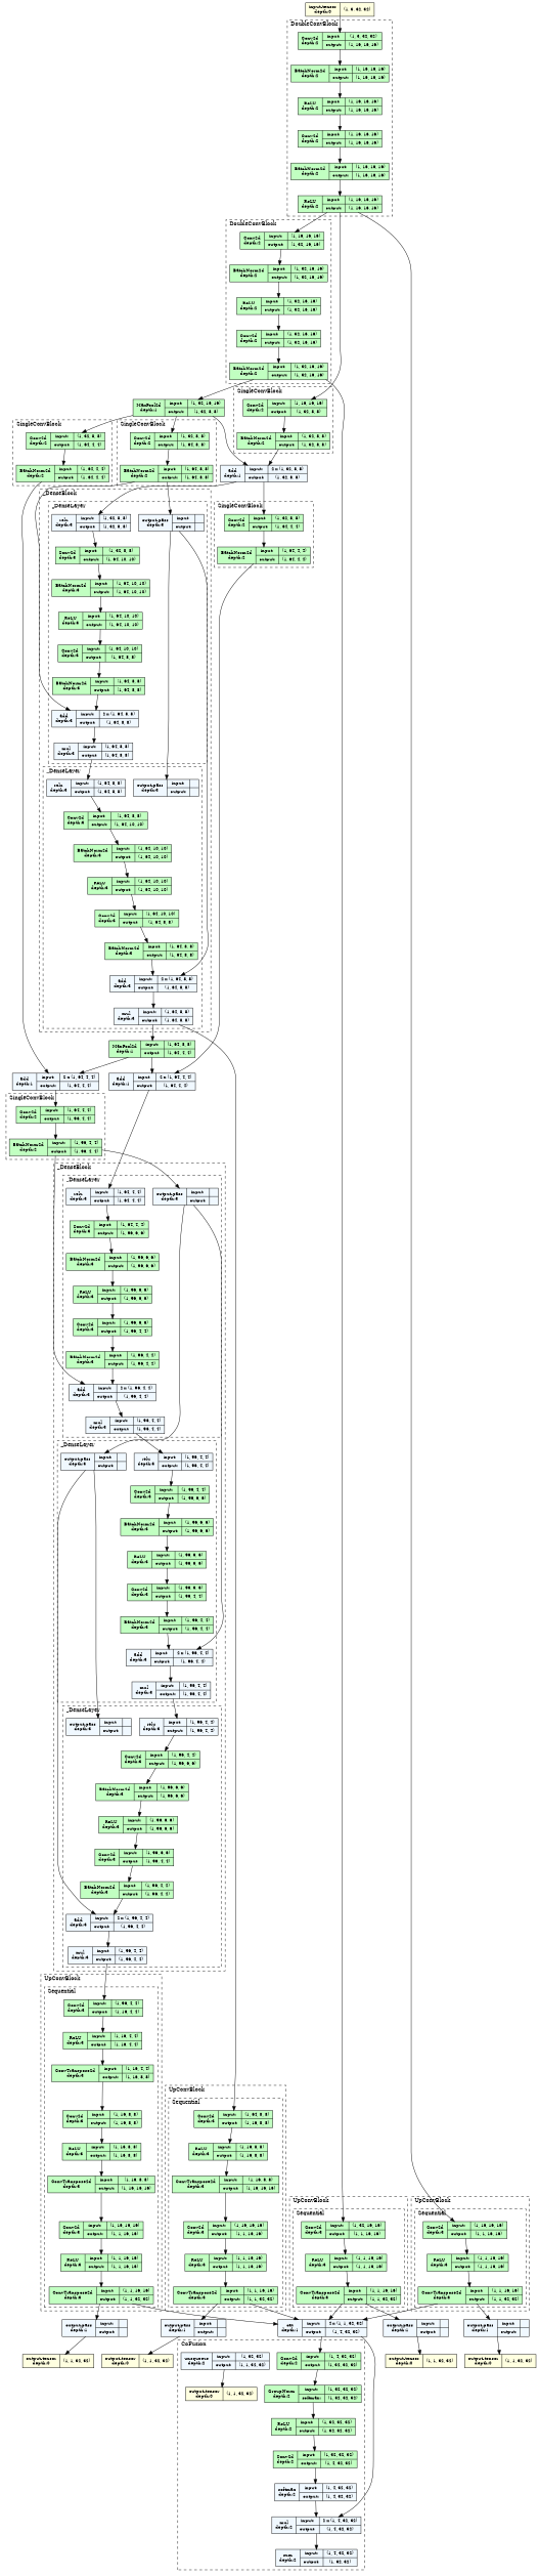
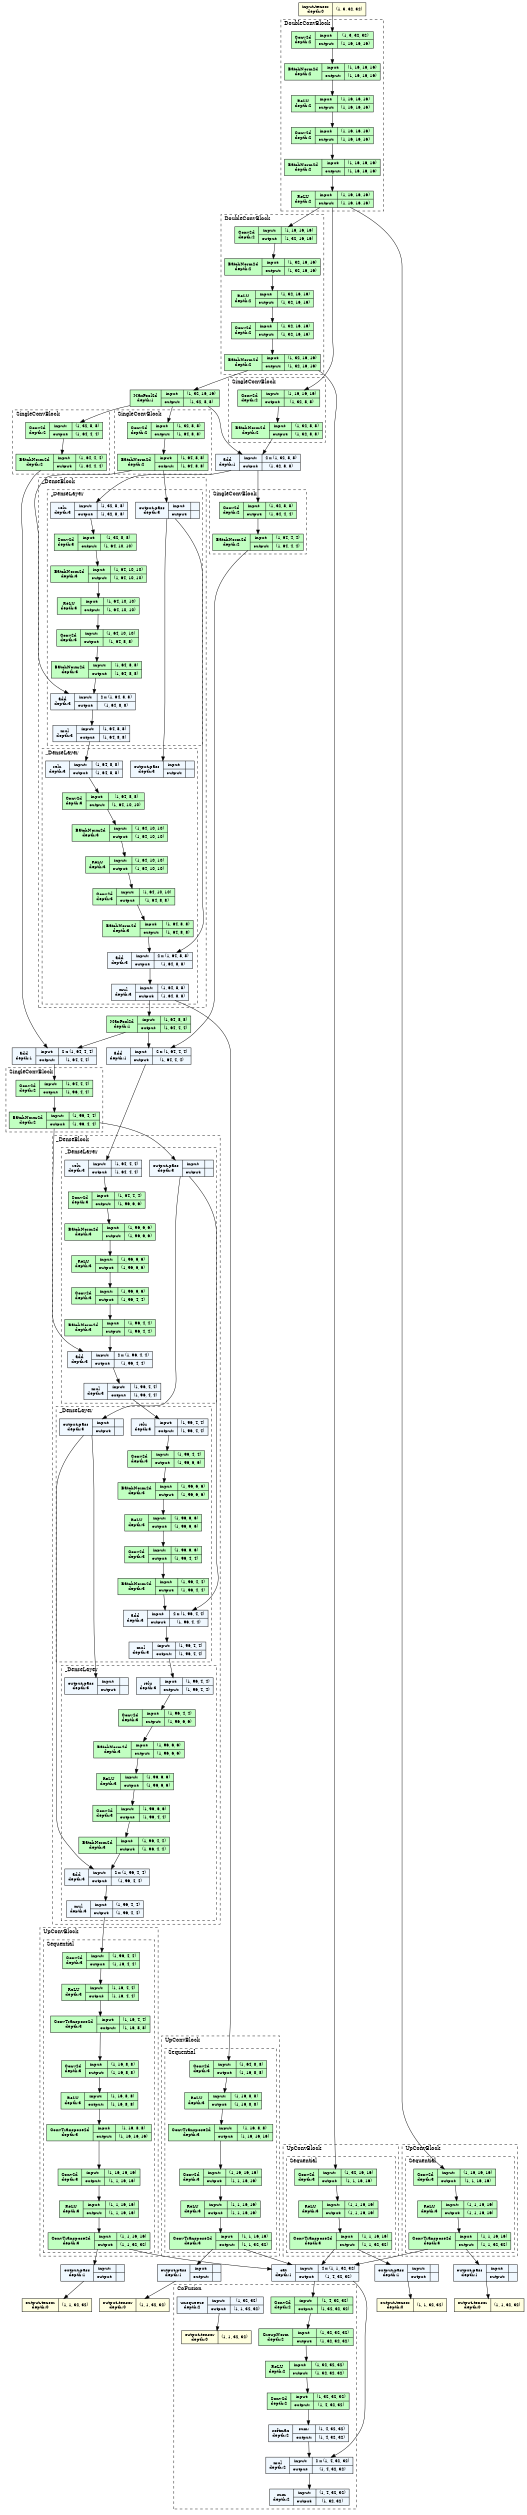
  strict digraph {
    fontname="DejaVu Serif"
    ordering=in
    node [align=left fillcolor=darkseagreen1 fontname="DejaVu Serif" fontsize=10 ranksep=0.1 shape=record style=filled]
    edge [fontname="DejaVu Serif" fontsize=10]
    n1 [height=0.2 label="Conv2d&#92;ndepth:2|{input:|output:}|{(1, 3, 32, 32)|(1, 16, 16, 16)}"]
    n2 [height=0.2 label="BatchNorm2d&#92;ndepth:2|{input:|output:}|{(1, 16, 16, 16)|(1, 16, 16, 16)}"]
    n3 [height=0.2 label="ReLU&#92;ndepth:2|{input:|output:}|{(1, 16, 16, 16)|(1, 16, 16, 16)}"]
    n4 [height=0.2 label="Conv2d&#92;ndepth:2|{input:|output:}|{(1, 16, 16, 16)|(1, 16, 16, 16)}"]
    n5 [height=0.2 label="BatchNorm2d&#92;ndepth:2|{input:|output:}|{(1, 16, 16, 16)|(1, 16, 16, 16)}"]
    n6 [height=0.2 label="ReLU&#92;ndepth:2|{input:|output:}|{(1, 16, 16, 16)|(1, 16, 16, 16)}"]
    n7 [height=0.2 label="Conv2d&#92;ndepth:2|{input:|output:}|{(1, 16, 16, 16)|(1, 32, 8, 8)}"]
    n8 [height=0.2 label="BatchNorm2d&#92;ndepth:2|{input:|output:}|{(1, 32, 8, 8)|(1, 32, 8, 8)}"]
    n9 [height=0.2 label="Conv2d&#92;ndepth:2|{input:|output:}|{(1, 16, 16, 16)|(1, 32, 16, 16)}"]
    n10 [height=0.2 label="BatchNorm2d&#92;ndepth:2|{input:|output:}|{(1, 32, 16, 16)|(1, 32, 16, 16)}"]
    n11 [height=0.2 label="ReLU&#92;ndepth:2|{input:|output:}|{(1, 32, 16, 16)|(1, 32, 16, 16)}"]
    n12 [height=0.2 label="Conv2d&#92;ndepth:2|{input:|output:}|{(1, 32, 16, 16)|(1, 32, 16, 16)}"]
    n13 [height=0.2 label="BatchNorm2d&#92;ndepth:2|{input:|output:}|{(1, 32, 16, 16)|(1, 32, 16, 16)}"]
    n14 [height=0.2 label="Conv2d&#92;ndepth:2|{input:|output:}|{(1, 32, 8, 8)|(1, 64, 4, 4)}"]
    n15 [height=0.2 label="BatchNorm2d&#92;ndepth:2|{input:|output:}|{(1, 64, 4, 4)|(1, 64, 4, 4)}"]
    n16 [height=0.2 label="Conv2d&#92;ndepth:2|{input:|output:}|{(1, 32, 8, 8)|(1, 64, 8, 8)}"]
    n17 [height=0.2 label="BatchNorm2d&#92;ndepth:2|{input:|output:}|{(1, 64, 8, 8)|(1, 64, 8, 8)}"]
    n18 [fillcolor=aliceblue height=0.2 label="relu&#92;ndepth:3|{input:|output:}|{(1, 32, 8, 8)|(1, 32, 8, 8)}"]
    n19 [height=0.2 label="Conv2d&#92;ndepth:3|{input:|output:}|{(1, 32, 8, 8)|(1, 64, 10, 10)}"]
    n20 [height=0.2 label="BatchNorm2d&#92;ndepth:3|{input:|output:}|{(1, 64, 10, 10)|(1, 64, 10, 10)}"]
    n21 [height=0.2 label="ReLU&#92;ndepth:3|{input:|output:}|{(1, 64, 10, 10)|(1, 64, 10, 10)}"]
    n22 [height=0.2 label="Conv2d&#92;ndepth:3|{input:|output:}|{(1, 64, 10, 10)|(1, 64, 8, 8)}"]
    n23 [height=0.2 label="BatchNorm2d&#92;ndepth:3|{input:|output:}|{(1, 64, 8, 8)|(1, 64, 8, 8)}"]
    n24 [fillcolor=aliceblue height=0.2 label="add&#92;ndepth:3|{input:|output:}|{2 x (1, 64, 8, 8)|(1, 64, 8, 8)}"]
    n25 [fillcolor=aliceblue height=0.2 label="mul&#92;ndepth:3|{input:|output:}|{(1, 64, 8, 8)|(1, 64, 8, 8)}"]
    n26 [fillcolor=aliceblue height=0.2 label="output-pass&#92;ndepth:3|{input:|output:}|{|}"]
    n27 [fillcolor=aliceblue height=0.2 label="relu&#92;ndepth:3|{input:|output:}|{(1, 64, 8, 8)|(1, 64, 8, 8)}"]
    n28 [height=0.2 label="Conv2d&#92;ndepth:3|{input:|output:}|{(1, 64, 8, 8)|(1, 64, 10, 10)}"]
    n29 [height=0.2 label="BatchNorm2d&#92;ndepth:3|{input:|output:}|{(1, 64, 10, 10)|(1, 64, 10, 10)}"]
    n30 [height=0.2 label="ReLU&#92;ndepth:3|{input:|output:}|{(1, 64, 10, 10)|(1, 64, 10, 10)}"]
    n31 [height=0.2 label="Conv2d&#92;ndepth:3|{input:|output:}|{(1, 64, 10, 10)|(1, 64, 8, 8)}"]
    n32 [height=0.2 label="BatchNorm2d&#92;ndepth:3|{input:|output:}|{(1, 64, 8, 8)|(1, 64, 8, 8)}"]
    n33 [fillcolor=aliceblue height=0.2 label="add&#92;ndepth:3|{input:|output:}|{2 x (1, 64, 8, 8)|(1, 64, 8, 8)}"]
    n34 [fillcolor=aliceblue height=0.2 label="mul&#92;ndepth:3|{input:|output:}|{(1, 64, 8, 8)|(1, 64, 8, 8)}"]
    n35 [fillcolor=aliceblue height=0.2 label="output-pass&#92;ndepth:3|{input:|output:}|{|}"]
    n36 [height=0.2 label="Conv2d&#92;ndepth:2|{input:|output:}|{(1, 32, 8, 8)|(1, 64, 4, 4)}"]
    n37 [height=0.2 label="BatchNorm2d&#92;ndepth:2|{input:|output:}|{(1, 64, 4, 4)|(1, 64, 4, 4)}"]
    n38 [height=0.2 label="Conv2d&#92;ndepth:2|{input:|output:}|{(1, 64, 4, 4)|(1, 96, 4, 4)}"]
    n39 [height=0.2 label="BatchNorm2d&#92;ndepth:2|{input:|output:}|{(1, 96, 4, 4)|(1, 96, 4, 4)}"]
    n40 [fillcolor=aliceblue height=0.2 label="relu&#92;ndepth:3|{input:|output:}|{(1, 64, 4, 4)|(1, 64, 4, 4)}"]
    n41 [height=0.2 label="Conv2d&#92;ndepth:3|{input:|output:}|{(1, 64, 4, 4)|(1, 96, 6, 6)}"]
    n42 [height=0.2 label="BatchNorm2d&#92;ndepth:3|{input:|output:}|{(1, 96, 6, 6)|(1, 96, 6, 6)}"]
    n43 [height=0.2 label="ReLU&#92;ndepth:3|{input:|output:}|{(1, 96, 6, 6)|(1, 96, 6, 6)}"]
    n44 [height=0.2 label="Conv2d&#92;ndepth:3|{input:|output:}|{(1, 96, 6, 6)|(1, 96, 4, 4)}"]
    n45 [height=0.2 label="BatchNorm2d&#92;ndepth:3|{input:|output:}|{(1, 96, 4, 4)|(1, 96, 4, 4)}"]
    n46 [fillcolor=aliceblue height=0.2 label="add&#92;ndepth:3|{input:|output:}|{2 x (1, 96, 4, 4)|(1, 96, 4, 4)}"]
    n47 [fillcolor=aliceblue height=0.2 label="mul&#92;ndepth:3|{input:|output:}|{(1, 96, 4, 4)|(1, 96, 4, 4)}"]
    n48 [fillcolor=aliceblue height=0.2 label="output-pass&#92;ndepth:3|{input:|output:}|{|}"]
    n49 [fillcolor=aliceblue height=0.2 label="relu&#92;ndepth:3|{input:|output:}|{(1, 96, 4, 4)|(1, 96, 4, 4)}"]
    n50 [height=0.2 label="Conv2d&#92;ndepth:3|{input:|output:}|{(1, 96, 4, 4)|(1, 96, 6, 6)}"]
    n51 [height=0.2 label="BatchNorm2d&#92;ndepth:3|{input:|output:}|{(1, 96, 6, 6)|(1, 96, 6, 6)}"]
    n52 [height=0.2 label="ReLU&#92;ndepth:3|{input:|output:}|{(1, 96, 6, 6)|(1, 96, 6, 6)}"]
    n53 [height=0.2 label="Conv2d&#92;ndepth:3|{input:|output:}|{(1, 96, 6, 6)|(1, 96, 4, 4)}"]
    n54 [height=0.2 label="BatchNorm2d&#92;ndepth:3|{input:|output:}|{(1, 96, 4, 4)|(1, 96, 4, 4)}"]
    n55 [fillcolor=aliceblue height=0.2 label="add&#92;ndepth:3|{input:|output:}|{2 x (1, 96, 4, 4)|(1, 96, 4, 4)}"]
    n56 [fillcolor=aliceblue height=0.2 label="mul&#92;ndepth:3|{input:|output:}|{(1, 96, 4, 4)|(1, 96, 4, 4)}"]
    n57 [fillcolor=aliceblue height=0.2 label="output-pass&#92;ndepth:3|{input:|output:}|{|}"]
    n58 [fillcolor=aliceblue height=0.2 label="relu&#92;ndepth:3|{input:|output:}|{(1, 96, 4, 4)|(1, 96, 4, 4)}"]
    n59 [height=0.2 label="Conv2d&#92;ndepth:3|{input:|output:}|{(1, 96, 4, 4)|(1, 96, 6, 6)}"]
    n60 [height=0.2 label="BatchNorm2d&#92;ndepth:3|{input:|output:}|{(1, 96, 6, 6)|(1, 96, 6, 6)}"]
    n61 [height=0.2 label="ReLU&#92;ndepth:3|{input:|output:}|{(1, 96, 6, 6)|(1, 96, 6, 6)}"]
    n62 [height=0.2 label="Conv2d&#92;ndepth:3|{input:|output:}|{(1, 96, 6, 6)|(1, 96, 4, 4)}"]
    n63 [height=0.2 label="BatchNorm2d&#92;ndepth:3|{input:|output:}|{(1, 96, 4, 4)|(1, 96, 4, 4)}"]
    n64 [fillcolor=aliceblue height=0.2 label="add&#92;ndepth:3|{input:|output:}|{2 x (1, 96, 4, 4)|(1, 96, 4, 4)}"]
    n65 [fillcolor=aliceblue height=0.2 label="mul&#92;ndepth:3|{input:|output:}|{(1, 96, 4, 4)|(1, 96, 4, 4)}"]
    n66 [fillcolor=aliceblue height=0.2 label="output-pass&#92;ndepth:3|{input:|output:}|{|}"]
    n67 [height=0.2 label="Conv2d&#92;ndepth:3|{input:|output:}|{(1, 16, 16, 16)|(1, 1, 16, 16)}"]
    n68 [height=0.2 label="ReLU&#92;ndepth:3|{input:|output:}|{(1, 1, 16, 16)|(1, 1, 16, 16)}"]
    n69 [height=0.2 label="ConvTranspose2d&#92;ndepth:3|{input:|output:}|{(1, 1, 16, 16)|(1, 1, 32, 32)}"]
    n70 [height=0.2 label="Conv2d&#92;ndepth:3|{input:|output:}|{(1, 32, 16, 16)|(1, 1, 16, 16)}"]
    n71 [height=0.2 label="ReLU&#92;ndepth:3|{input:|output:}|{(1, 1, 16, 16)|(1, 1, 16, 16)}"]
    n72 [height=0.2 label="ConvTranspose2d&#92;ndepth:3|{input:|output:}|{(1, 1, 16, 16)|(1, 1, 32, 32)}"]
    n73 [height=0.2 label="Conv2d&#92;ndepth:3|{input:|output:}|{(1, 64, 8, 8)|(1, 16, 8, 8)}"]
    n74 [height=0.2 label="ReLU&#92;ndepth:3|{input:|output:}|{(1, 16, 8, 8)|(1, 16, 8, 8)}"]
    n75 [height=0.2 label="ConvTranspose2d&#92;ndepth:3|{input:|output:}|{(1, 16, 8, 8)|(1, 16, 16, 16)}"]
    n76 [height=0.2 label="Conv2d&#92;ndepth:3|{input:|output:}|{(1, 16, 16, 16)|(1, 1, 16, 16)}"]
    n77 [height=0.2 label="ReLU&#92;ndepth:3|{input:|output:}|{(1, 1, 16, 16)|(1, 1, 16, 16)}"]
    n78 [height=0.2 label="ConvTranspose2d&#92;ndepth:3|{input:|output:}|{(1, 1, 16, 16)|(1, 1, 32, 32)}"]
    n79 [height=0.2 label="Conv2d&#92;ndepth:3|{input:|output:}|{(1, 96, 4, 4)|(1, 16, 4, 4)}"]
    n80 [height=0.2 label="ReLU&#92;ndepth:3|{input:|output:}|{(1, 16, 4, 4)|(1, 16, 4, 4)}"]
    n81 [height=0.2 label="ConvTranspose2d&#92;ndepth:3|{input:|output:}|{(1, 16, 4, 4)|(1, 16, 8, 8)}"]
    n82 [height=0.2 label="Conv2d&#92;ndepth:3|{input:|output:}|{(1, 16, 8, 8)|(1, 16, 8, 8)}"]
    n83 [height=0.2 label="ReLU&#92;ndepth:3|{input:|output:}|{(1, 16, 8, 8)|(1, 16, 8, 8)}"]
    n84 [height=0.2 label="ConvTranspose2d&#92;ndepth:3|{input:|output:}|{(1, 16, 8, 8)|(1, 16, 16, 16)}"]
    n85 [height=0.2 label="Conv2d&#92;ndepth:3|{input:|output:}|{(1, 16, 16, 16)|(1, 1, 16, 16)}"]
    n86 [height=0.2 label="ReLU&#92;ndepth:3|{input:|output:}|{(1, 1, 16, 16)|(1, 1, 16, 16)}"]
    n87 [height=0.2 label="ConvTranspose2d&#92;ndepth:3|{input:|output:}|{(1, 1, 16, 16)|(1, 1, 32, 32)}"]
    n88 [height=0.2 label="Conv2d&#92;ndepth:2|{input:|output:}|{(1, 4, 32, 32)|(1, 32, 32, 32)}"]
-   n89 [height=0.2 label="GroupNorm&#92;ndepth:2|{input:|softmax:}|{(1, 32, 32, 32)|(1, 32, 32, 32)}"]
+   n89 [height=0.2 label="GroupNorm&#92;ndepth:2|{input:|output:}|{(1, 32, 32, 32)|(1, 32, 32, 32)}"]
    n90 [height=0.2 label="ReLU&#92;ndepth:2|{input:|output:}|{(1, 32, 32, 32)|(1, 32, 32, 32)}"]
    n91 [height=0.2 label="Conv2d&#92;ndepth:2|{input:|output:}|{(1, 32, 32, 32)|(1, 4, 32, 32)}"]
-   n92 [fillcolor=aliceblue height=0.2 label="softmax&#92;ndepth:2|{input:|output:}|{(1, 4, 32, 32)|(1, 4, 32, 32)}"]
+   n92 [fillcolor=aliceblue height=0.2 label="softmax&#92;ndepth:2|{sum:|output:}|{(1, 4, 32, 32)|(1, 4, 32, 32)}"]
    n93 [fillcolor=aliceblue height=0.2 label="mul&#92;ndepth:2|{input:|output:}|{2 x (1, 4, 32, 32)|(1, 4, 32, 32)}"]
    n94 [fillcolor=aliceblue height=0.2 label="sum&#92;ndepth:2|{input:|output:}|{(1, 4, 32, 32)|(1, 32, 32)}"]
    n95 [fillcolor=aliceblue height=0.2 label="unsqueeze&#92;ndepth:2|{input:|output:}|{(1, 32, 32)|(1, 1, 32, 32)}"]
    n96 [fillcolor=lightyellow height=0.2 label="output-tensor&#92;ndepth:0|(1, 1, 32, 32)"]
    n97 [fillcolor=aliceblue height=0.2 label="add&#92;ndepth:1|{input:|output:}|{2 x (1, 32, 8, 8)|(1, 32, 8, 8)}"]
    n98 [height=0.2 label="MaxPool2d&#92;ndepth:1|{input:|output:}|{(1, 32, 16, 16)|(1, 32, 8, 8)}"]
    n99 [fillcolor=aliceblue height=0.2 label="add&#92;ndepth:1|{input:|output:}|{2 x (1, 64, 4, 4)|(1, 64, 4, 4)}"]
    n100 [height=0.2 label="MaxPool2d&#92;ndepth:1|{input:|output:}|{(1, 64, 8, 8)|(1, 64, 4, 4)}"]
    n101 [fillcolor=aliceblue height=0.2 label="add&#92;ndepth:1|{input:|output:}|{2 x (1, 64, 4, 4)|(1, 64, 4, 4)}"]
    n102 [fillcolor=aliceblue height=0.2 label="cat&#92;ndepth:1|{input:|output:}|{4 x (1, 1, 32, 32)|(1, 4, 32, 32)}"]
    n103 [fillcolor=aliceblue height=0.2 label="output-pass&#92;ndepth:1|{input:|output:}|{|}"]
    n104 [fillcolor=aliceblue height=0.2 label="output-pass&#92;ndepth:1|{input:|output:}|{|}"]
    n105 [fillcolor=aliceblue height=0.2 label="output-pass&#92;ndepth:1|{input:|output:}|{|}"]
    n106 [fillcolor=aliceblue height=0.2 label="output-pass&#92;ndepth:1|{input:|output:}|{|}"]
    n107 [fillcolor=lightyellow height=0.2 label="input-tensor&#92;ndepth:0|(1, 3, 32, 32)"]
    n108 [fillcolor=lightyellow height=0.2 label="output-tensor&#92;ndepth:0|(1, 1, 32, 32)"]
    n109 [fillcolor=lightyellow height=0.2 label="output-tensor&#92;ndepth:0|(1, 1, 32, 32)"]
    n110 [fillcolor=lightyellow height=0.2 label="output-tensor&#92;ndepth:0|(1, 1, 32, 32)"]
    n111 [fillcolor=lightyellow height=0.2 label="output-tensor&#92;ndepth:0|(1, 1, 32, 32)"]
    subgraph cluster_1 {
      fontsize=12
      label=DoubleConvBlock
      labeljust=l
      style=dashed
      n1
      n2
      n3
      n4
      n5
      n6
    }
    subgraph cluster_2 {
      fontsize=12
      label=SingleConvBlock
      labeljust=l
      style=dashed
      n7
      n8
    }
    subgraph cluster_3 {
      fontsize=12
      label=DoubleConvBlock
      labeljust=l
      style=dashed
      n9
      n10
      n11
      n12
      n13
    }
    subgraph cluster_4 {
      fontsize=12
      label=SingleConvBlock
      labeljust=l
      style=dashed
      n14
      n15
    }
    subgraph cluster_5 {
      fontsize=12
      label=SingleConvBlock
      labeljust=l
      style=dashed
      n16
      n17
    }
    subgraph cluster_6 {
      fontsize=12
      label=_DenseBlock
      labeljust=l
      style=dashed
      subgraph cluster_7 {
        fontsize=12
        label=_DenseLayer
        labeljust=l
        style=dashed
        n18
        n19
        n20
        n21
        n22
        n23
        n24
        n25
        n26
      }
      subgraph cluster_8 {
        fontsize=12
        label=_DenseLayer
        labeljust=l
        style=dashed
        n27
        n28
        n29
        n30
        n31
        n32
        n33
        n34
        n35
      }
    }
    subgraph cluster_9 {
      fontsize=12
      label=SingleConvBlock
      labeljust=l
      style=dashed
      n36
      n37
    }
    subgraph cluster_10 {
      fontsize=12
      label=SingleConvBlock
      labeljust=l
      style=dashed
      n38
      n39
    }
    subgraph cluster_11 {
      fontsize=12
      label=_DenseBlock
      labeljust=l
      style=dashed
      subgraph cluster_12 {
        fontsize=12
        label=_DenseLayer
        labeljust=l
        style=dashed
        n40
        n41
        n42
        n43
        n44
        n45
        n46
        n47
        n48
      }
      subgraph cluster_13 {
        fontsize=12
        label=_DenseLayer
        labeljust=l
        style=dashed
        n49
        n50
        n51
        n52
        n53
        n54
        n55
        n56
        n57
      }
      subgraph cluster_14 {
        fontsize=12
        label=_DenseLayer
        labeljust=l
        style=dashed
        n58
        n59
        n60
        n61
        n62
        n63
        n64
        n65
        n66
      }
    }
    subgraph cluster_15 {
      fontsize=12
      label=UpConvBlock
      labeljust=l
      style=dashed
      subgraph cluster_16 {
        fontsize=12
        label=Sequential
        labeljust=l
        style=dashed
        n67
        n68
        n69
      }
    }
    subgraph cluster_17 {
      fontsize=12
      label=UpConvBlock
      labeljust=l
      style=dashed
      subgraph cluster_18 {
        fontsize=12
        label=Sequential
        labeljust=l
        style=dashed
        n70
        n71
        n72
      }
    }
    subgraph cluster_19 {
      fontsize=12
      label=UpConvBlock
      labeljust=l
      style=dashed
      subgraph cluster_20 {
        fontsize=12
        label=Sequential
        labeljust=l
        style=dashed
        n73
        n74
        n75
        n76
        n77
        n78
      }
    }
    subgraph cluster_21 {
      fontsize=12
      label=UpConvBlock
      labeljust=l
      style=dashed
      subgraph cluster_22 {
        fontsize=12
        label=Sequential
        labeljust=l
        style=dashed
        n79
        n80
        n81
        n82
        n83
        n84
        n85
        n86
        n87
      }
    }
    subgraph cluster_23 {
      fontsize=12
      label=CoFusion
      labeljust=l
      style=dashed
      n88
      n89
      n90
      n91
      n92
      n93
      n94
      n95
      n96
    }
    n1 -> n2
    n2 -> n3
    n3 -> n4
    n4 -> n5
    n5 -> n6
    n6 -> n7
    n6 -> n9
    n6 -> n67
    n7 -> n8
    n8 -> n97
    n9 -> n10
    n10 -> n11
    n11 -> n12
    n12 -> n13
    n13 -> n70
    n13 -> n98
    n14 -> n15
    n15 -> n99
    n16 -> n17
    n17 -> n24
    n17 -> n26
    n18 -> n19
    n19 -> n20
    n20 -> n21
    n21 -> n22
    n22 -> n23
    n23 -> n24
    n24 -> n25
    n25 -> n27
    n26 -> n33
    n26 -> n35
    n27 -> n28
    n28 -> n29
    n29 -> n30
    n30 -> n31
    n31 -> n32
    n32 -> n33
    n33 -> n34
    n34 -> n73
    n34 -> n100
    n36 -> n37
    n37 -> n101
    n38 -> n39
    n39 -> n46
    n39 -> n48
    n40 -> n41
    n41 -> n42
    n42 -> n43
    n43 -> n44
    n44 -> n45
    n45 -> n46
    n46 -> n47
    n47 -> n49
    n48 -> n55
    n48 -> n57
    n49 -> n50
    n50 -> n51
    n51 -> n52
    n52 -> n53
    n53 -> n54
    n54 -> n55
    n55 -> n56
    n56 -> n58
    n57 -> n64
    n57 -> n66
    n58 -> n59
    n59 -> n60
    n60 -> n61
    n61 -> n62
    n62 -> n63
    n63 -> n64
    n64 -> n65
    n65 -> n79
    n67 -> n68
    n68 -> n69
    n69 -> n102
    n69 -> n103
    n70 -> n71
    n71 -> n72
    n72 -> n102
    n72 -> n104
    n73 -> n74
    n74 -> n75
    n75 -> n76
    n76 -> n77
    n77 -> n78
    n78 -> n102
    n78 -> n105
    n79 -> n80
    n80 -> n81
    n81 -> n82
    n82 -> n83
    n83 -> n84
    n84 -> n85
    n85 -> n86
    n86 -> n87
    n87 -> n102
    n87 -> n106
    n88 -> n89
    n89 -> n90
    n90 -> n91
    n91 -> n92
    n92 -> n93
    n93 -> n94
    n95 -> n96
    n97 -> n14
    n97 -> n18
    n98 -> n16
    n98 -> n36
    n98 -> n97
    n99 -> n40
    n100 -> n99
    n100 -> n101
    n101 -> n38
    n102 -> n88
    n102 -> n93
    n103 -> n108
    n104 -> n109
    n105 -> n110
    n106 -> n111
    n107 -> n1
  }
